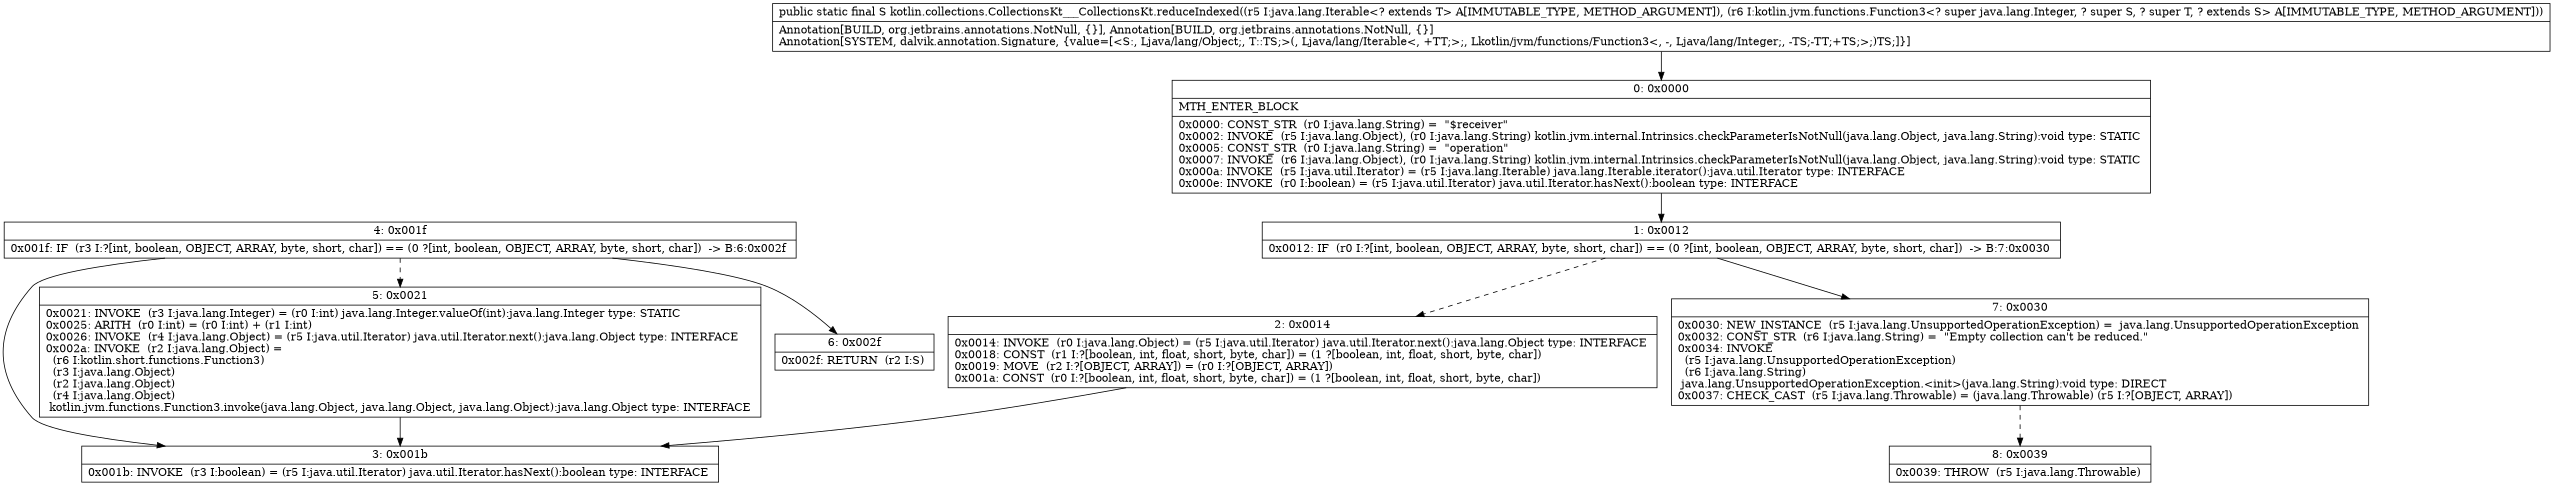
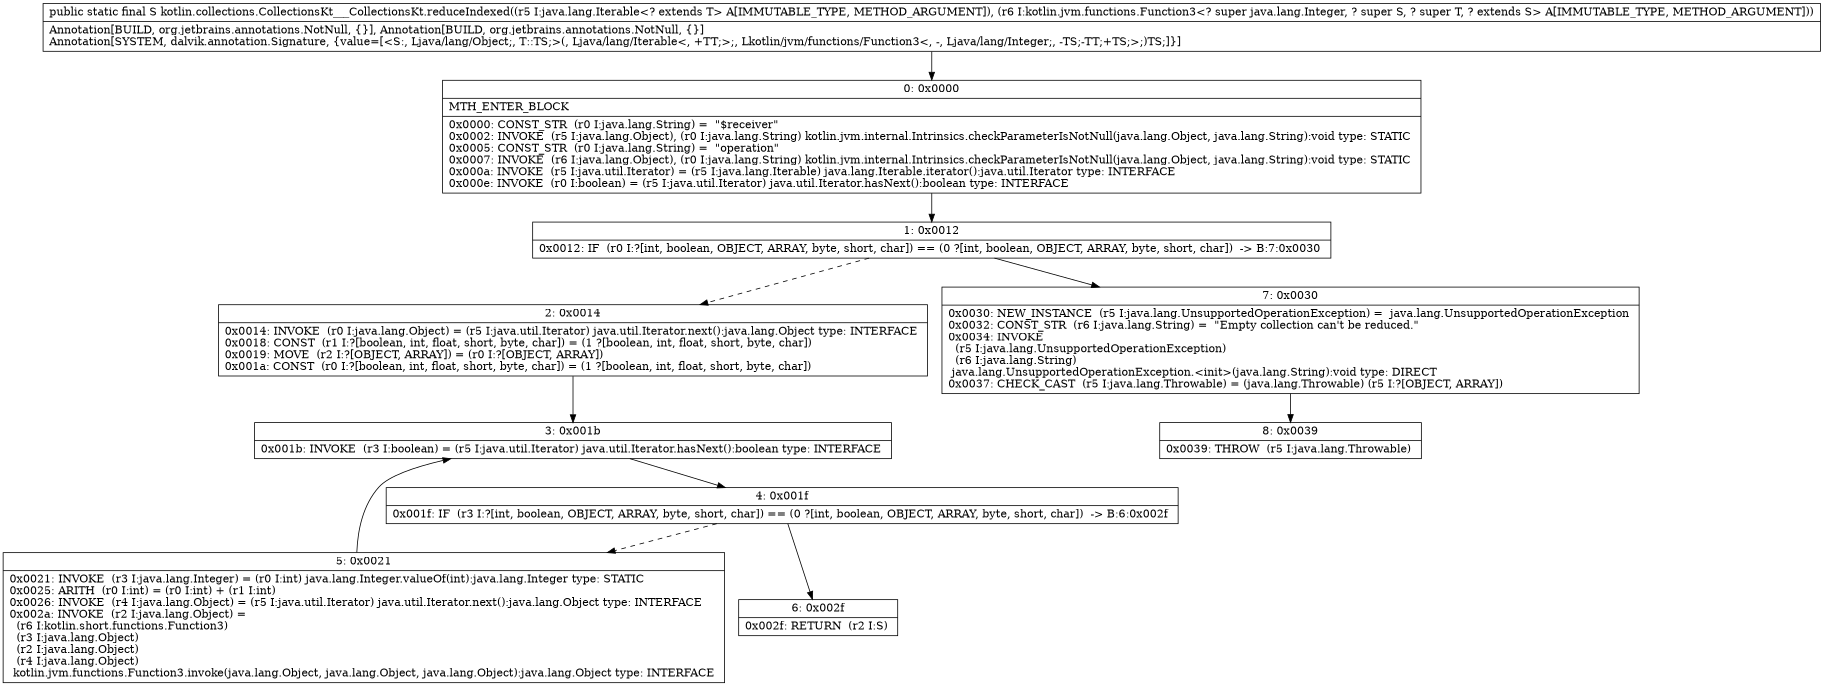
  digraph {
    node [shape=record]
    n1 [label="{0\:\ 0x0000|MTH_ENTER_BLOCK\l|0x0000: CONST_STR  (r0 I:java.lang.String) =  \"$receiver\" \l0x0002: INVOKE  (r5 I:java.lang.Object), (r0 I:java.lang.String) kotlin.jvm.internal.Intrinsics.checkParameterIsNotNull(java.lang.Object, java.lang.String):void type: STATIC \l0x0005: CONST_STR  (r0 I:java.lang.String) =  \"operation\" \l0x0007: INVOKE  (r6 I:java.lang.Object), (r0 I:java.lang.String) kotlin.jvm.internal.Intrinsics.checkParameterIsNotNull(java.lang.Object, java.lang.String):void type: STATIC \l0x000a: INVOKE  (r5 I:java.util.Iterator) = (r5 I:java.lang.Iterable) java.lang.Iterable.iterator():java.util.Iterator type: INTERFACE \l0x000e: INVOKE  (r0 I:boolean) = (r5 I:java.util.Iterator) java.util.Iterator.hasNext():boolean type: INTERFACE \l}"]
    n2 [label="{1\:\ 0x0012|0x0012: IF  (r0 I:?[int, boolean, OBJECT, ARRAY, byte, short, char]) == (0 ?[int, boolean, OBJECT, ARRAY, byte, short, char])  \-\> B:7:0x0030 \l}"]
    n3 [label="{2\:\ 0x0014|0x0014: INVOKE  (r0 I:java.lang.Object) = (r5 I:java.util.Iterator) java.util.Iterator.next():java.lang.Object type: INTERFACE \l0x0018: CONST  (r1 I:?[boolean, int, float, short, byte, char]) = (1 ?[boolean, int, float, short, byte, char]) \l0x0019: MOVE  (r2 I:?[OBJECT, ARRAY]) = (r0 I:?[OBJECT, ARRAY]) \l0x001a: CONST  (r0 I:?[boolean, int, float, short, byte, char]) = (1 ?[boolean, int, float, short, byte, char]) \l}"]
    n4 [label="{7\:\ 0x0030|0x0030: NEW_INSTANCE  (r5 I:java.lang.UnsupportedOperationException) =  java.lang.UnsupportedOperationException \l0x0032: CONST_STR  (r6 I:java.lang.String) =  \"Empty collection can't be reduced.\" \l0x0034: INVOKE  \l  (r5 I:java.lang.UnsupportedOperationException)\l  (r6 I:java.lang.String)\l java.lang.UnsupportedOperationException.\<init\>(java.lang.String):void type: DIRECT \l0x0037: CHECK_CAST  (r5 I:java.lang.Throwable) = (java.lang.Throwable) (r5 I:?[OBJECT, ARRAY]) \l}"]
    n5 [label="{3\:\ 0x001b|0x001b: INVOKE  (r3 I:boolean) = (r5 I:java.util.Iterator) java.util.Iterator.hasNext():boolean type: INTERFACE \l}"]
    n6 [label="{8\:\ 0x0039|0x0039: THROW  (r5 I:java.lang.Throwable) \l}"]
    n7 [label="{4\:\ 0x001f|0x001f: IF  (r3 I:?[int, boolean, OBJECT, ARRAY, byte, short, char]) == (0 ?[int, boolean, OBJECT, ARRAY, byte, short, char])  \-\> B:6:0x002f \l}"]
    n8 [label="{5\:\ 0x0021|0x0021: INVOKE  (r3 I:java.lang.Integer) = (r0 I:int) java.lang.Integer.valueOf(int):java.lang.Integer type: STATIC \l0x0025: ARITH  (r0 I:int) = (r0 I:int) + (r1 I:int) \l0x0026: INVOKE  (r4 I:java.lang.Object) = (r5 I:java.util.Iterator) java.util.Iterator.next():java.lang.Object type: INTERFACE \l0x002a: INVOKE  (r2 I:java.lang.Object) = \l  (r6 I:kotlin.short.functions.Function3)\l  (r3 I:java.lang.Object)\l  (r2 I:java.lang.Object)\l  (r4 I:java.lang.Object)\l kotlin.jvm.functions.Function3.invoke(java.lang.Object, java.lang.Object, java.lang.Object):java.lang.Object type: INTERFACE \l}"]
    n9 [label="{6\:\ 0x002f|0x002f: RETURN  (r2 I:S) \l}"]
    n10 [label="{public static final S kotlin.collections.CollectionsKt___CollectionsKt.reduceIndexed((r5 I:java.lang.Iterable\<? extends T\> A[IMMUTABLE_TYPE, METHOD_ARGUMENT]), (r6 I:kotlin.jvm.functions.Function3\<? super java.lang.Integer, ? super S, ? super T, ? extends S\> A[IMMUTABLE_TYPE, METHOD_ARGUMENT]))  | Annotation[BUILD, org.jetbrains.annotations.NotNull, \{\}], Annotation[BUILD, org.jetbrains.annotations.NotNull, \{\}]\lAnnotation[SYSTEM, dalvik.annotation.Signature, \{value=[\<S:, Ljava\/lang\/Object;, T::TS;\>(, Ljava\/lang\/Iterable\<, +TT;\>;, Lkotlin\/jvm\/functions\/Function3\<, \-, Ljava\/lang\/Integer;, \-TS;\-TT;+TS;\>;)TS;]\}]\l}"]
    n1 -> n2
    n2 -> n3 [style=dashed]
    n2 -> n4
    n3 -> n5
-   n4 -> n6 [style=dashed]
-   n7 -> n5
+   n4 -> n6
+   n5 -> n7
    n7 -> n8 [style=dashed]
    n7 -> n9
    n8 -> n5
    n10 -> n1
  }
